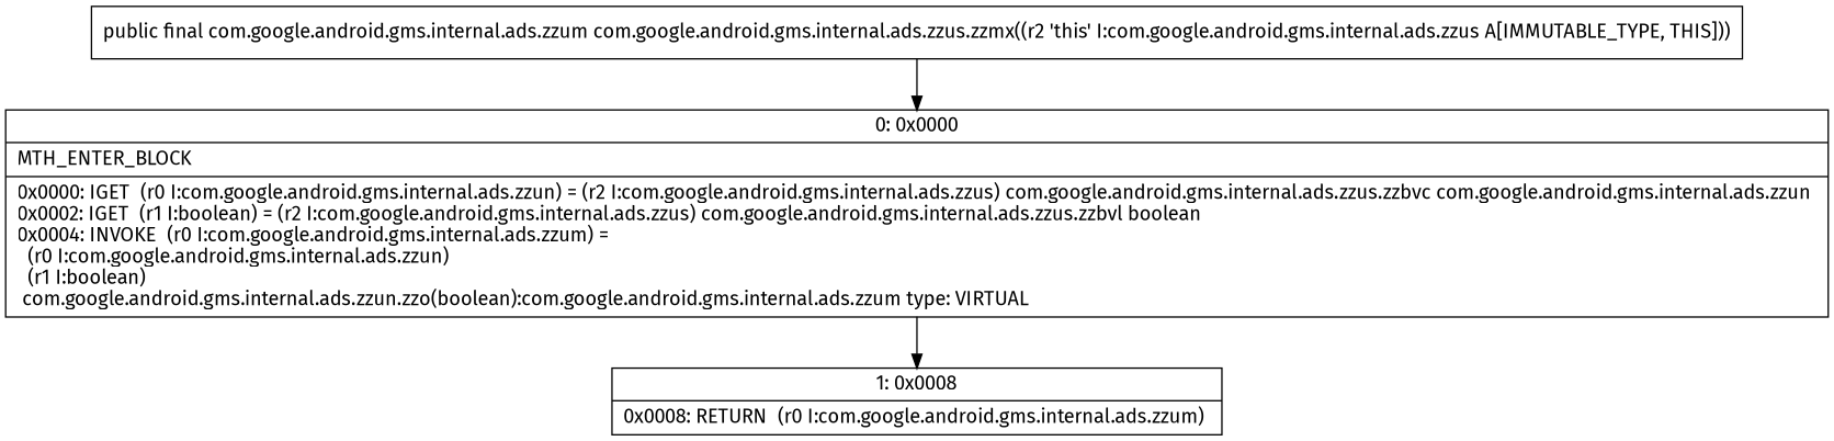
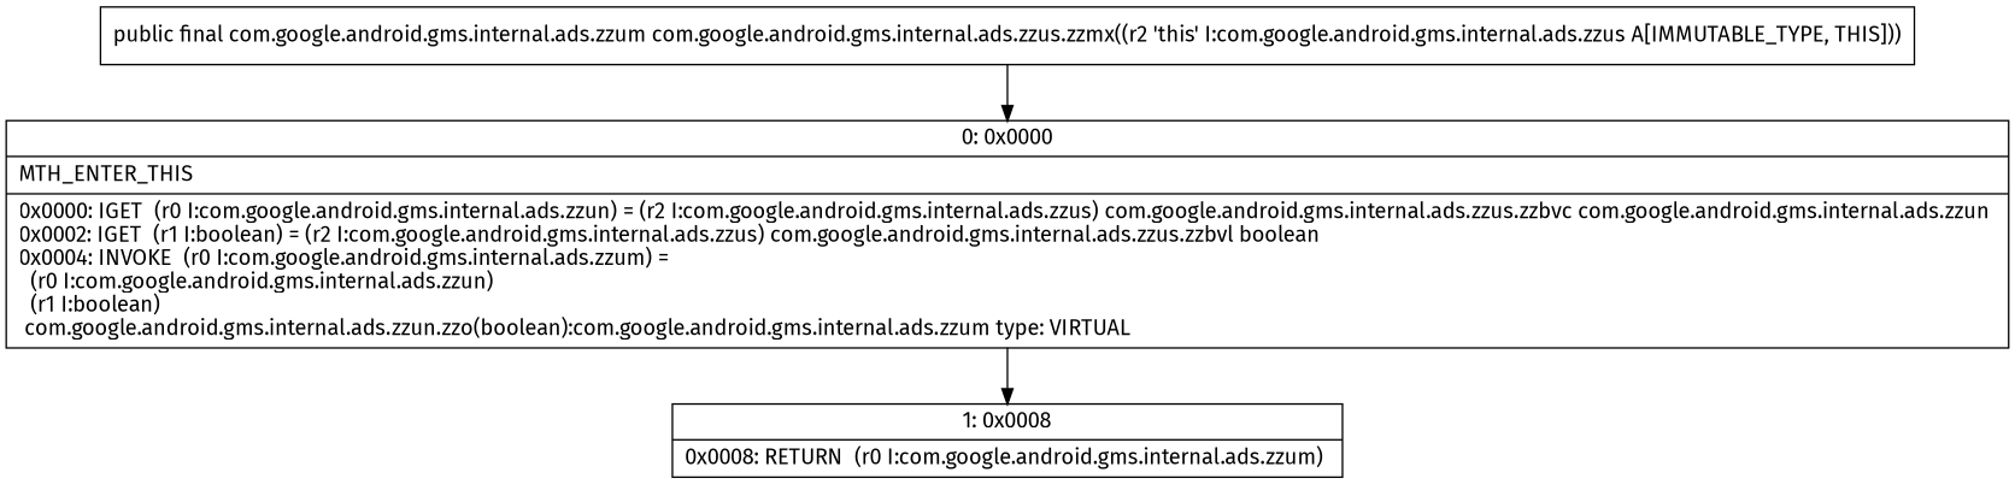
  digraph {
    fontname="Fira Sans"
    node [shape=record fontname="Fira Sans"]
    edge [fontname="Fira Sans"]
-   n1 [label="{0\:\ 0x0000|MTH_ENTER_BLOCK\l|0x0000: IGET  (r0 I:com.google.android.gms.internal.ads.zzun) = (r2 I:com.google.android.gms.internal.ads.zzus) com.google.android.gms.internal.ads.zzus.zzbvc com.google.android.gms.internal.ads.zzun \l0x0002: IGET  (r1 I:boolean) = (r2 I:com.google.android.gms.internal.ads.zzus) com.google.android.gms.internal.ads.zzus.zzbvl boolean \l0x0004: INVOKE  (r0 I:com.google.android.gms.internal.ads.zzum) = \l  (r0 I:com.google.android.gms.internal.ads.zzun)\l  (r1 I:boolean)\l com.google.android.gms.internal.ads.zzun.zzo(boolean):com.google.android.gms.internal.ads.zzum type: VIRTUAL \l}"]
+   n1 [label="{0\:\ 0x0000|MTH_ENTER_THIS\l|0x0000: IGET  (r0 I:com.google.android.gms.internal.ads.zzun) = (r2 I:com.google.android.gms.internal.ads.zzus) com.google.android.gms.internal.ads.zzus.zzbvc com.google.android.gms.internal.ads.zzun \l0x0002: IGET  (r1 I:boolean) = (r2 I:com.google.android.gms.internal.ads.zzus) com.google.android.gms.internal.ads.zzus.zzbvl boolean \l0x0004: INVOKE  (r0 I:com.google.android.gms.internal.ads.zzum) = \l  (r0 I:com.google.android.gms.internal.ads.zzun)\l  (r1 I:boolean)\l com.google.android.gms.internal.ads.zzun.zzo(boolean):com.google.android.gms.internal.ads.zzum type: VIRTUAL \l}"]
    n2 [label="{1\:\ 0x0008|0x0008: RETURN  (r0 I:com.google.android.gms.internal.ads.zzum) \l}"]
    n3 [label="{public final com.google.android.gms.internal.ads.zzum com.google.android.gms.internal.ads.zzus.zzmx((r2 'this' I:com.google.android.gms.internal.ads.zzus A[IMMUTABLE_TYPE, THIS])) }"]
    n1 -> n2
    n3 -> n1
  }
